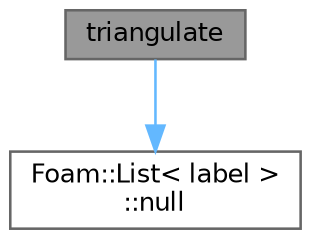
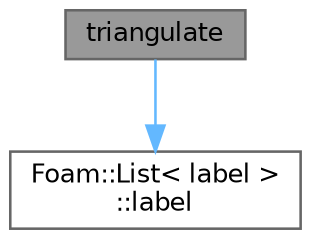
  digraph {
    rankdir=TB
    node [fontname=Helvetica fontsize=10 shape=box style=filled]
    n1 [color=gray40 fillcolor=grey60 fontcolor=black height=0.2 label=triangulate width=0.4]
-   n2 [color=grey40 fillcolor=white height=0.2 label="Foam::List\< label \>\l::null" width=0.4]
+   n2 [color=grey40 fillcolor=white height=0.2 label="Foam::List\< label \>\l::label" width=0.4]
    n1 -> n2 [color=steelblue1 fontname=Helvetica fontsize=10 labelfontname=Helvetica labelfontsize=10 style=solid]
  }
